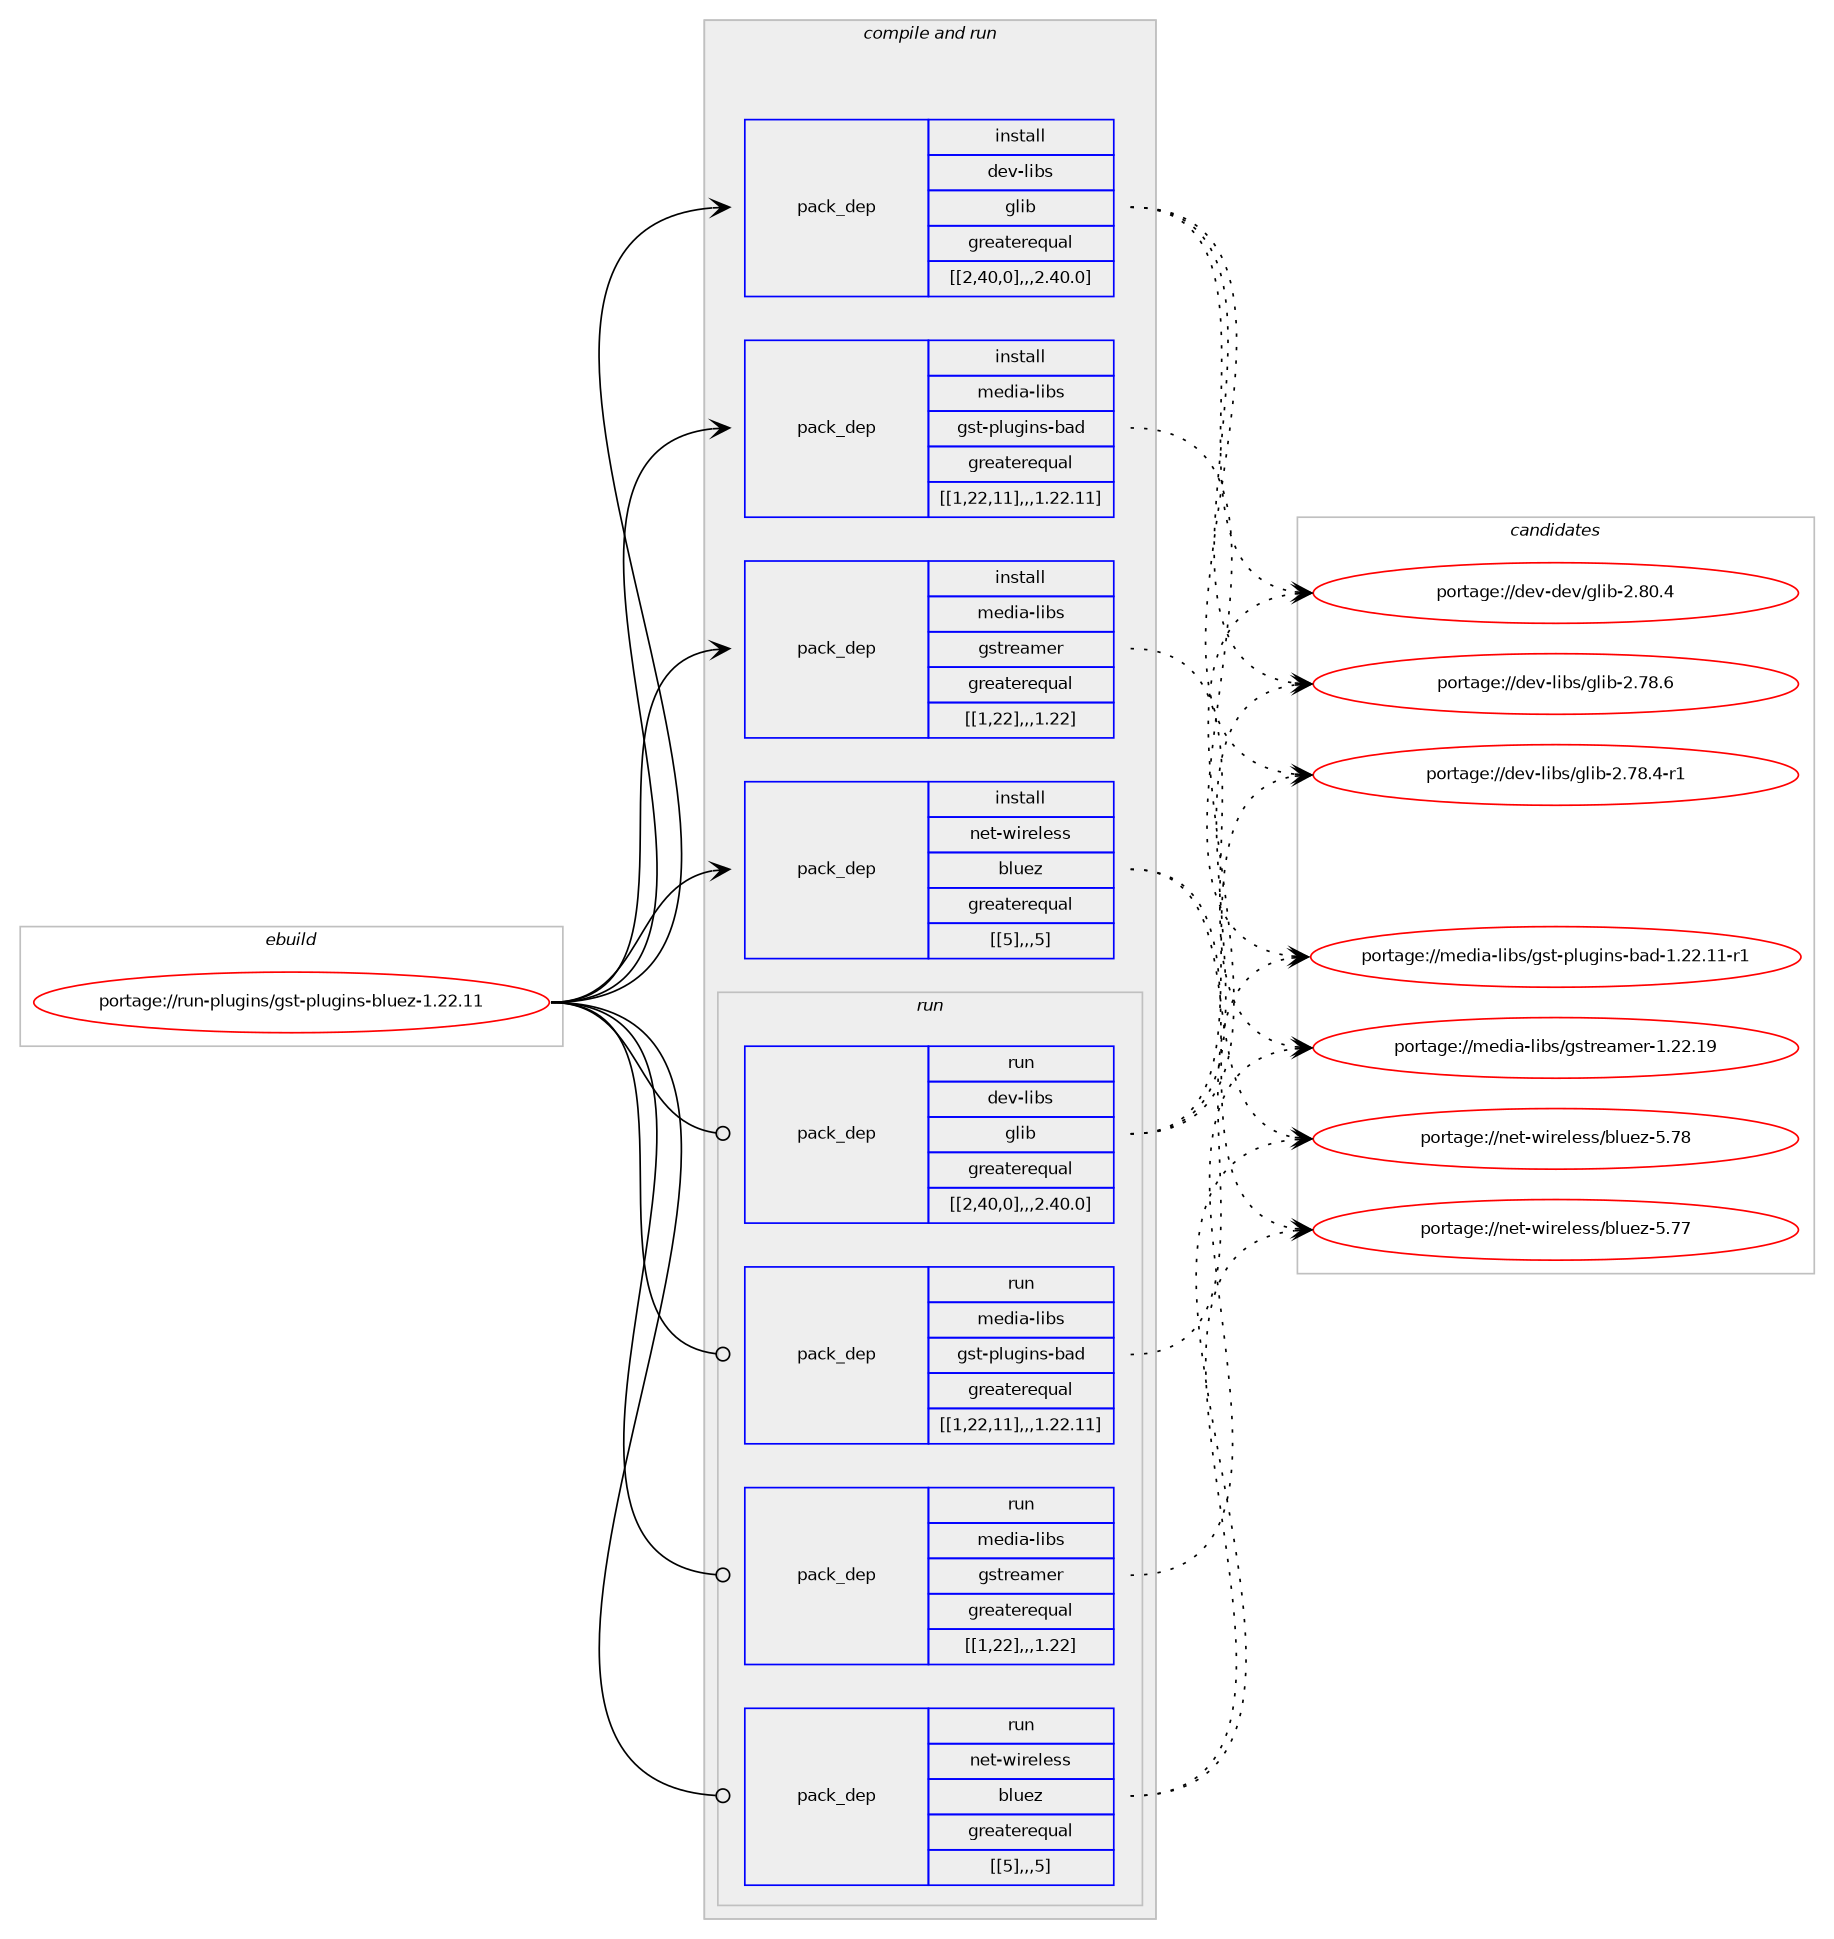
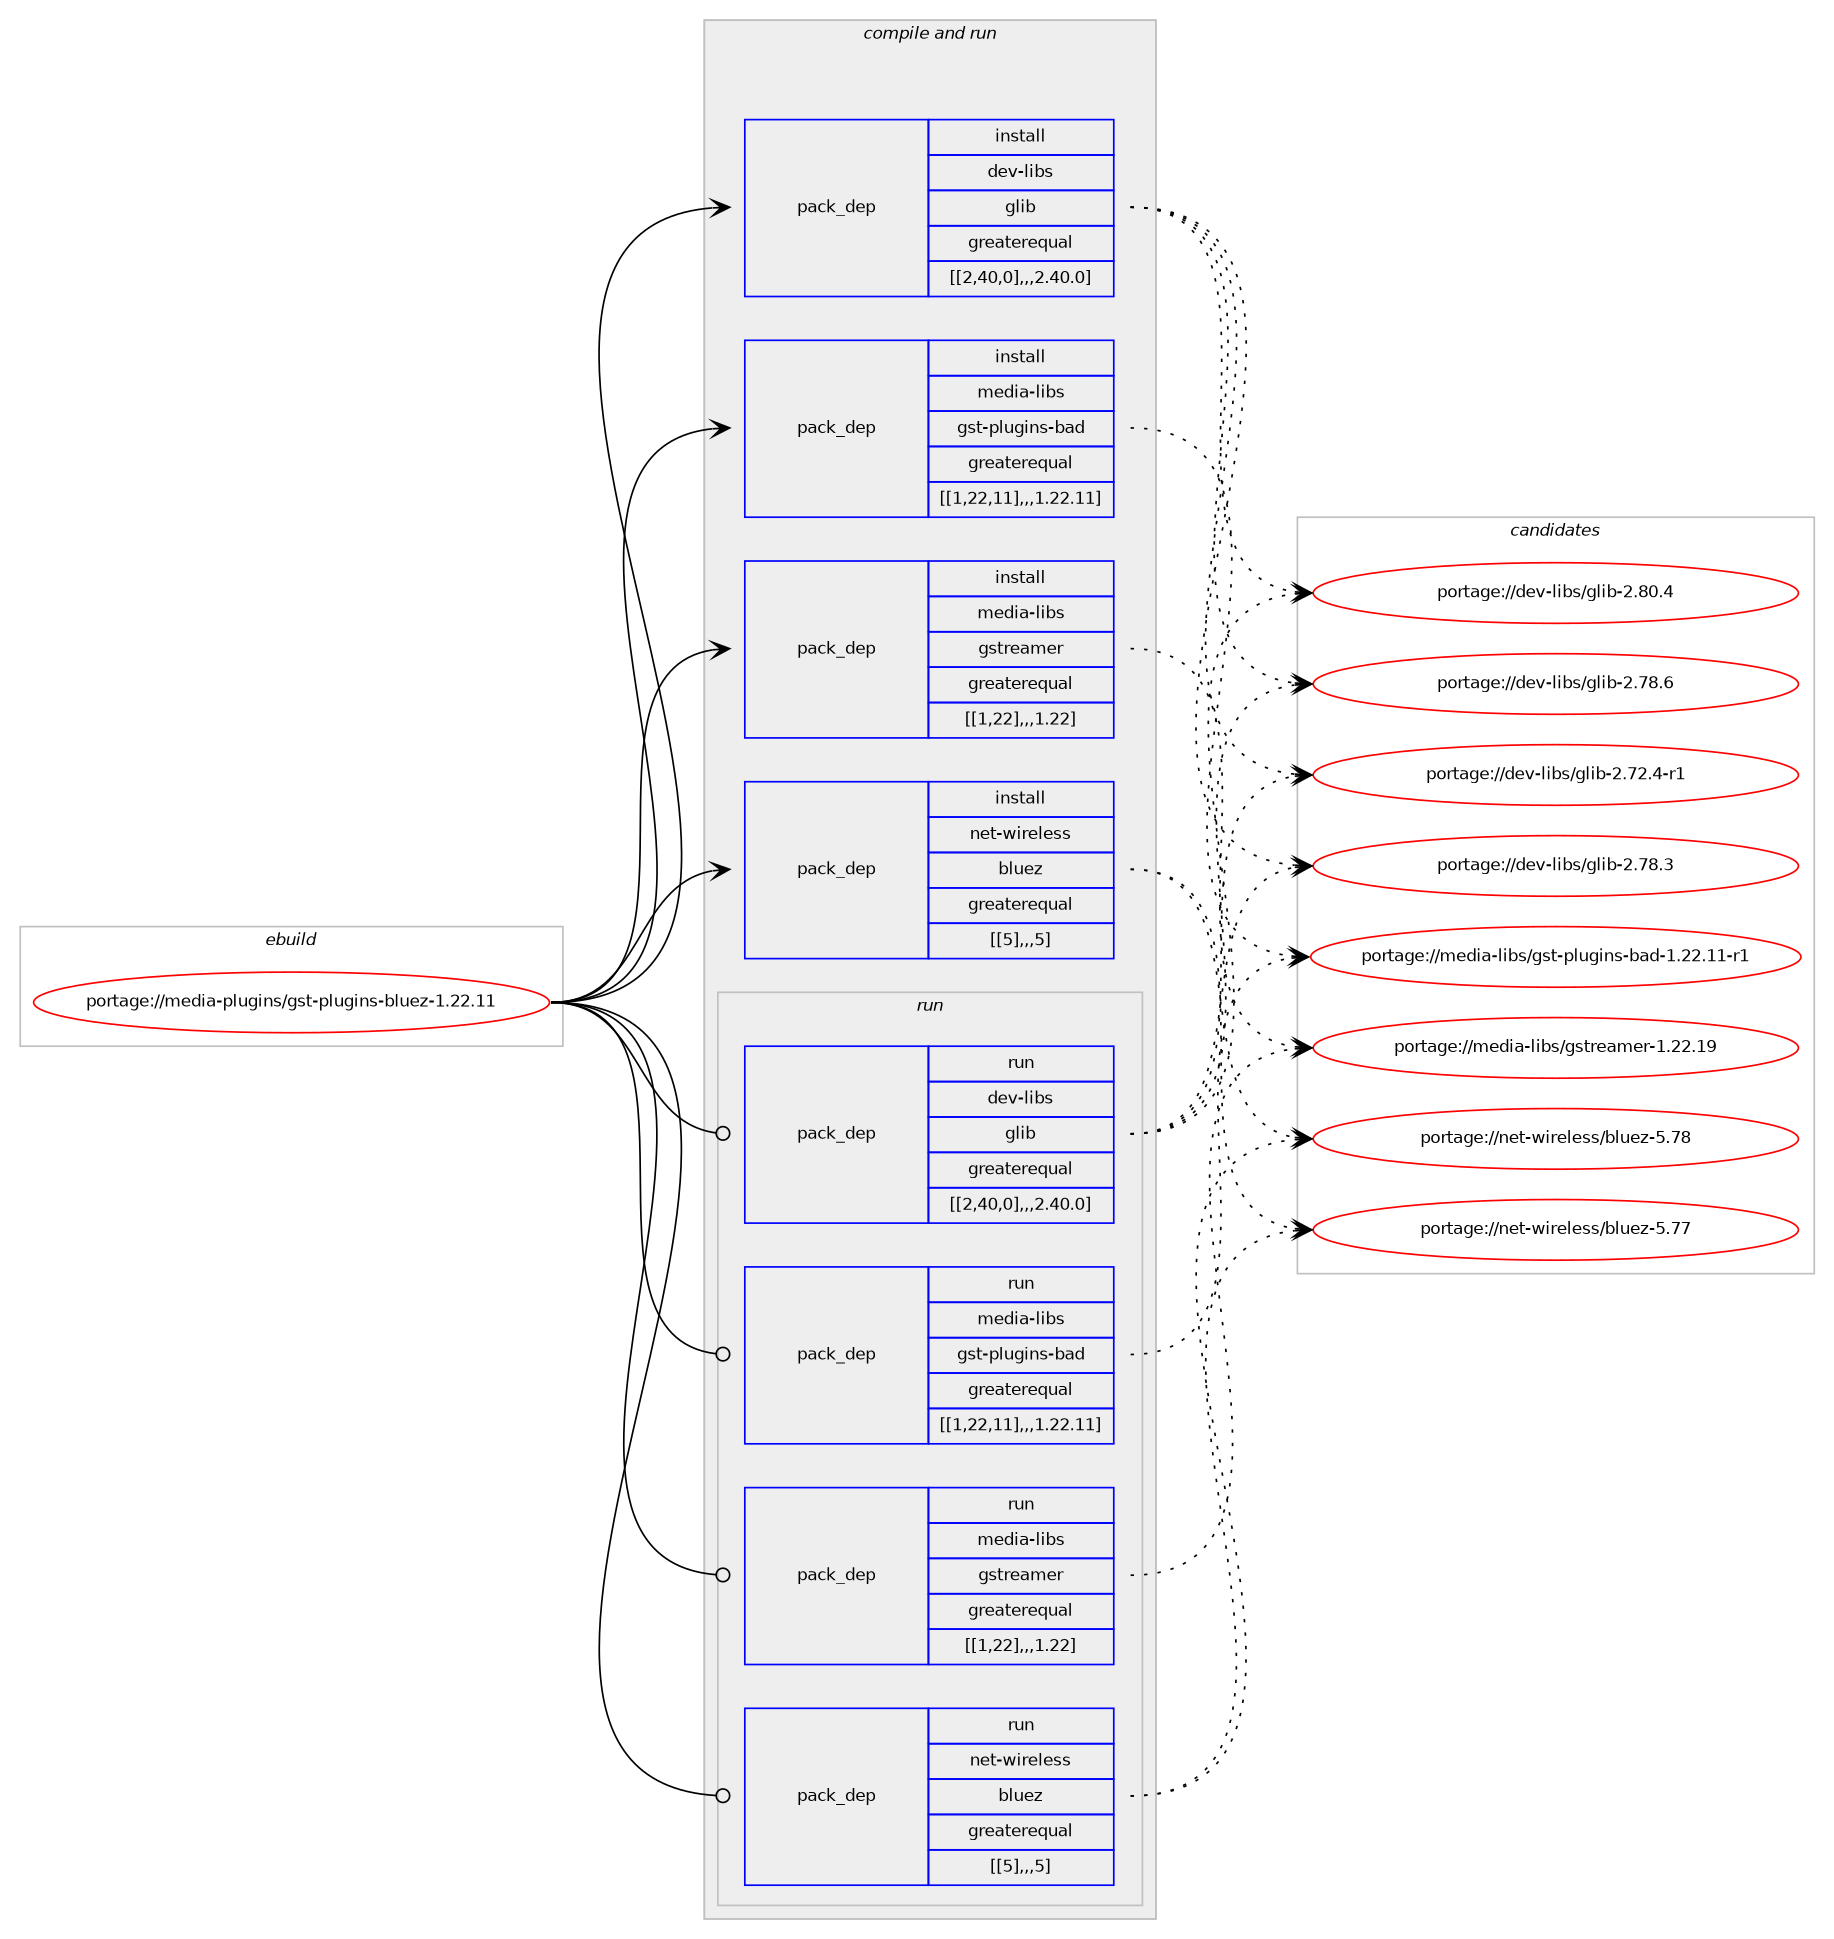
  digraph {
    compound=true
    concentrate=true
    fontname=Helvetica
    fontsize=10
    newrank=true
    rankdir=LR
    ranksep=1.5
    node [color=red fontname=Helvetica fontsize=10]
    edge [arrowhead=vee headport=w style=dotted tailport=e weight=100]
-   n1 [label="portage://run-plugins/gst-plugins-bluez-1.22.11" width=4]
+   n1 [label="portage://media-plugins/gst-plugins-bluez-1.22.11" width=4]
    n2 [color=blue label=<<TABLE BORDER="0" CELLBORDER="1" CELLSPACING="0" CELLPADDING="4" WIDTH="220"><TR><TD ROWSPAN="6" CELLPADDING="30">pack_dep</TD></TR><TR><TD WIDTH="110">install</TD></TR><TR><TD>dev-libs</TD></TR><TR><TD>glib</TD></TR><TR><TD>greaterequal</TD></TR><TR><TD>[[2,40,0],,,2.40.0]</TD></TR></TABLE>> shape=none]
    n3 [color=blue label=<<TABLE BORDER="0" CELLBORDER="1" CELLSPACING="0" CELLPADDING="4" WIDTH="220"><TR><TD ROWSPAN="6" CELLPADDING="30">pack_dep</TD></TR><TR><TD WIDTH="110">install</TD></TR><TR><TD>media-libs</TD></TR><TR><TD>gst-plugins-bad</TD></TR><TR><TD>greaterequal</TD></TR><TR><TD>[[1,22,11],,,1.22.11]</TD></TR></TABLE>> shape=none]
    n4 [color=blue label=<<TABLE BORDER="0" CELLBORDER="1" CELLSPACING="0" CELLPADDING="4" WIDTH="220"><TR><TD ROWSPAN="6" CELLPADDING="30">pack_dep</TD></TR><TR><TD WIDTH="110">install</TD></TR><TR><TD>media-libs</TD></TR><TR><TD>gstreamer</TD></TR><TR><TD>greaterequal</TD></TR><TR><TD>[[1,22],,,1.22]</TD></TR></TABLE>> shape=none]
    n5 [color=blue label=<<TABLE BORDER="0" CELLBORDER="1" CELLSPACING="0" CELLPADDING="4" WIDTH="220"><TR><TD ROWSPAN="6" CELLPADDING="30">pack_dep</TD></TR><TR><TD WIDTH="110">install</TD></TR><TR><TD>net-wireless</TD></TR><TR><TD>bluez</TD></TR><TR><TD>greaterequal</TD></TR><TR><TD>[[5],,,5]</TD></TR></TABLE>> shape=none]
    n6 [color=blue label=<<TABLE BORDER="0" CELLBORDER="1" CELLSPACING="0" CELLPADDING="4" WIDTH="220"><TR><TD ROWSPAN="6" CELLPADDING="30">pack_dep</TD></TR><TR><TD WIDTH="110">run</TD></TR><TR><TD>dev-libs</TD></TR><TR><TD>glib</TD></TR><TR><TD>greaterequal</TD></TR><TR><TD>[[2,40,0],,,2.40.0]</TD></TR></TABLE>> shape=none]
    n7 [color=blue label=<<TABLE BORDER="0" CELLBORDER="1" CELLSPACING="0" CELLPADDING="4" WIDTH="220"><TR><TD ROWSPAN="6" CELLPADDING="30">pack_dep</TD></TR><TR><TD WIDTH="110">run</TD></TR><TR><TD>media-libs</TD></TR><TR><TD>gst-plugins-bad</TD></TR><TR><TD>greaterequal</TD></TR><TR><TD>[[1,22,11],,,1.22.11]</TD></TR></TABLE>> shape=none]
    n8 [color=blue label=<<TABLE BORDER="0" CELLBORDER="1" CELLSPACING="0" CELLPADDING="4" WIDTH="220"><TR><TD ROWSPAN="6" CELLPADDING="30">pack_dep</TD></TR><TR><TD WIDTH="110">run</TD></TR><TR><TD>media-libs</TD></TR><TR><TD>gstreamer</TD></TR><TR><TD>greaterequal</TD></TR><TR><TD>[[1,22],,,1.22]</TD></TR></TABLE>> shape=none]
    n9 [color=blue label=<<TABLE BORDER="0" CELLBORDER="1" CELLSPACING="0" CELLPADDING="4" WIDTH="220"><TR><TD ROWSPAN="6" CELLPADDING="30">pack_dep</TD></TR><TR><TD WIDTH="110">run</TD></TR><TR><TD>net-wireless</TD></TR><TR><TD>bluez</TD></TR><TR><TD>greaterequal</TD></TR><TR><TD>[[5],,,5]</TD></TR></TABLE>> shape=none]
-   n10 [label="portage://dev-dev/glib-2.80.4" width=4]
+   n10 [label="portage://dev-libs/glib-2.80.4" width=4]
    n11 [label="portage://dev-libs/glib-2.78.6" width=4]
-   n12 [label="portage://dev-libs/glib-2.78.4-r1" width=4]
+   n12 [label="portage://dev-libs/glib-2.72.4-r1" width=4]
+   n13 [label="portage://dev-libs/glib-2.78.3" width=4]
    n14 [label="portage://media-libs/gst-plugins-bad-1.22.11-r1" width=4]
    n15 [label="portage://media-libs/gstreamer-1.22.19" width=4]
    n16 [label="portage://net-wireless/bluez-5.78" width=4]
    n17 [label="portage://net-wireless/bluez-5.77" width=4]
    subgraph cluster_1 {
      color=gray
      label=<<i>ebuild</i>>
      n1
    }
    subgraph cluster_2 {
      color=gray
      label=<<i>dependencies</i>>
      subgraph cluster_3 {
        color=gray
        fillcolor="#eeeeee"
        label=<<i>compile</i>>
        style=filled
        subgraph sub_4 {
          color=gray
          fillcolor="#eeeeee"
          label=<<i>compile</i>>
          style=filled
          n2
        }
        subgraph sub_5 {
          color=gray
          fillcolor="#eeeeee"
          label=<<i>compile</i>>
          style=filled
          n3
        }
        subgraph sub_6 {
          color=gray
          fillcolor="#eeeeee"
          label=<<i>compile</i>>
          style=filled
          n4
        }
        subgraph sub_7 {
          color=gray
          fillcolor="#eeeeee"
          label=<<i>compile</i>>
          style=filled
          n5
        }
      }
      subgraph cluster_8 {
        color=gray
        fillcolor="#eeeeee"
        label=<<i>compile and run</i>>
        style=filled
      }
      subgraph cluster_9 {
        color=gray
        fillcolor="#eeeeee"
        label=<<i>run</i>>
        style=filled
        subgraph sub_10 {
          color=gray
          fillcolor="#eeeeee"
          label=<<i>run</i>>
          style=filled
          n6
        }
        subgraph sub_11 {
          color=gray
          fillcolor="#eeeeee"
          label=<<i>run</i>>
          style=filled
          n7
        }
        subgraph sub_12 {
          color=gray
          fillcolor="#eeeeee"
          label=<<i>run</i>>
          style=filled
          n8
        }
        subgraph sub_13 {
          color=gray
          fillcolor="#eeeeee"
          label=<<i>run</i>>
          style=filled
          n9
        }
      }
    }
    subgraph cluster_14 {
      color=gray
      label=<<i>candidates</i>>
      rank=same
      subgraph sub_15 {
        color=black
        label=<<i>candidates</i>>
        nodesep=1
        rank=same
        n10
        n11
        n12
+       n13
      }
      subgraph sub_16 {
        color=black
        label=<<i>candidates</i>>
        nodesep=1
        rank=same
        n14
      }
      subgraph sub_17 {
        color=black
        label=<<i>candidates</i>>
        nodesep=1
        rank=same
        n15
      }
      subgraph sub_18 {
        color=black
        label=<<i>candidates</i>>
        nodesep=1
        rank=same
        n16
        n17
      }
      subgraph sub_19 {
        color=black
        label=<<i>candidates</i>>
        nodesep=1
        rank=same
        n10
        n11
        n12
+       n13
      }
      subgraph sub_20 {
        color=black
        label=<<i>candidates</i>>
        nodesep=1
        rank=same
        n14
      }
      subgraph sub_21 {
        color=black
        label=<<i>candidates</i>>
        nodesep=1
        rank=same
        n15
      }
      subgraph sub_22 {
        color=black
        label=<<i>candidates</i>>
        nodesep=1
        rank=same
        n16
        n17
      }
    }
    n1 -> n2 [style=solid weight=20]
    n1 -> n3 [style=solid weight=20]
    n1 -> n4 [style=solid weight=20]
    n1 -> n5 [style=solid weight=20]
    n1 -> n6 [arrowhead=odot style=solid weight=20]
    n1 -> n7 [arrowhead=odot style=solid weight=20]
    n1 -> n8 [arrowhead=odot style=solid weight=20]
    n1 -> n9 [arrowhead=odot style=solid weight=20]
    n2 -> n10
    n2 -> n11
    n2 -> n12
+   n2 -> n13
    n3 -> n14
    n4 -> n15
    n5 -> n16
    n5 -> n17
    n6 -> n10
    n6 -> n11
    n6 -> n12
+   n6 -> n13
    n7 -> n14
    n8 -> n15
    n9 -> n16
    n9 -> n17
  }
